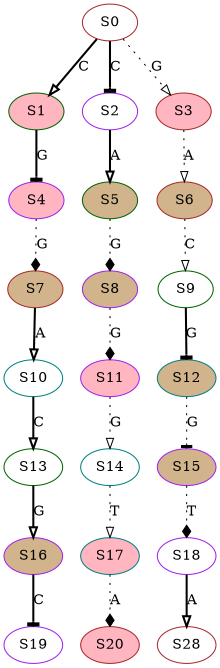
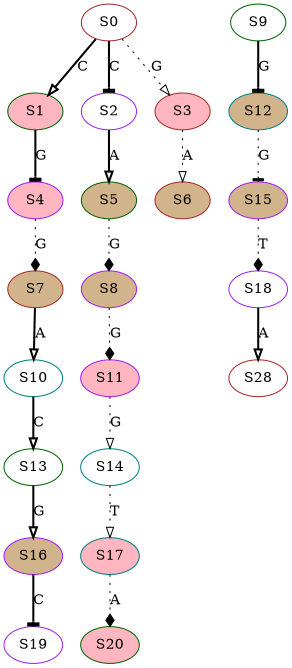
  strict digraph {
    node [color=purple fillcolor=white style=filled]
    edge [arrowhead=onormal style=dotted]
    S0 [color=brown]
    S1 [color=darkgreen fillcolor=lightpink]
    S2
    S3 [color=brown fillcolor=lightpink]
    S4 [fillcolor=lightpink]
    S5 [color=darkgreen fillcolor=tan]
    S6 [color=brown fillcolor=tan]
    S7 [color=brown fillcolor=tan]
    S8 [fillcolor=tan]
    S9 [color=darkgreen]
    S10 [color=teal]
    S11 [fillcolor=lightpink]
    S12 [color=teal fillcolor=tan]
    S13 [color=darkgreen]
    S14 [color=teal]
    S15 [fillcolor=tan]
    S16 [fillcolor=tan]
    S17 [color=teal fillcolor=lightpink]
    S18
    S19
-   S20 [color=brown fillcolor=lightpink]
+   S20 [color=darkgreen fillcolor=lightpink]
    n22 [color=brown label=S28]
    S0 -> S1 [label=C style=bold]
    S0 -> S2 [arrowhead=tee label=C style=bold]
    S0 -> S3 [label=G]
    S1 -> S4 [arrowhead=tee label=G style=bold]
    S2 -> S5 [label=A style=bold]
    S3 -> S6 [label=A]
    S4 -> S7 [arrowhead=diamond label=G]
    S5 -> S8 [arrowhead=diamond label=G]
-   S6 -> S9 [label=C]
    S7 -> S10 [label=A style=bold]
    S8 -> S11 [arrowhead=diamond label=G]
    S9 -> S12 [arrowhead=tee label=G style=bold]
    S10 -> S13 [label=C style=bold]
    S11 -> S14 [label=G]
    S12 -> S15 [arrowhead=tee label=G]
    S13 -> S16 [label=G style=bold]
    S14 -> S17 [label=T]
    S15 -> S18 [arrowhead=diamond label=T]
    S16 -> S19 [arrowhead=tee label=C style=bold]
    S17 -> S20 [arrowhead=diamond label=A]
    S18 -> n22 [label=A style=bold]
  }
